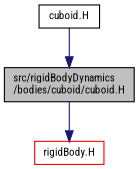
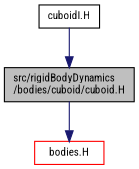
  digraph {
    fontname="Roboto Condensed"
    node [color=black fontname="Roboto Condensed" fontsize=10 shape=record]
    edge [color=midnightblue fontname="Roboto Condensed" fontsize=10 labelfontname=Helvetica labelfontsize=10 style=solid]
    n1 [fillcolor=grey75 fontcolor=black height=0.2 label="src/rigidBodyDynamics\l/bodies/cuboid/cuboid.H" style=filled width=0.4]
-   n2 [color=red height=0.2 label="rigidBody.H" width=0.4]
-   n3 [height=0.2 label="cuboid.H" width=0.4]
+   n2 [color=red height=0.2 label="bodies.H" width=0.4]
+   n3 [height=0.2 label="cuboidI.H" width=0.4]
    n1 -> n2
    n3 -> n1
  }
